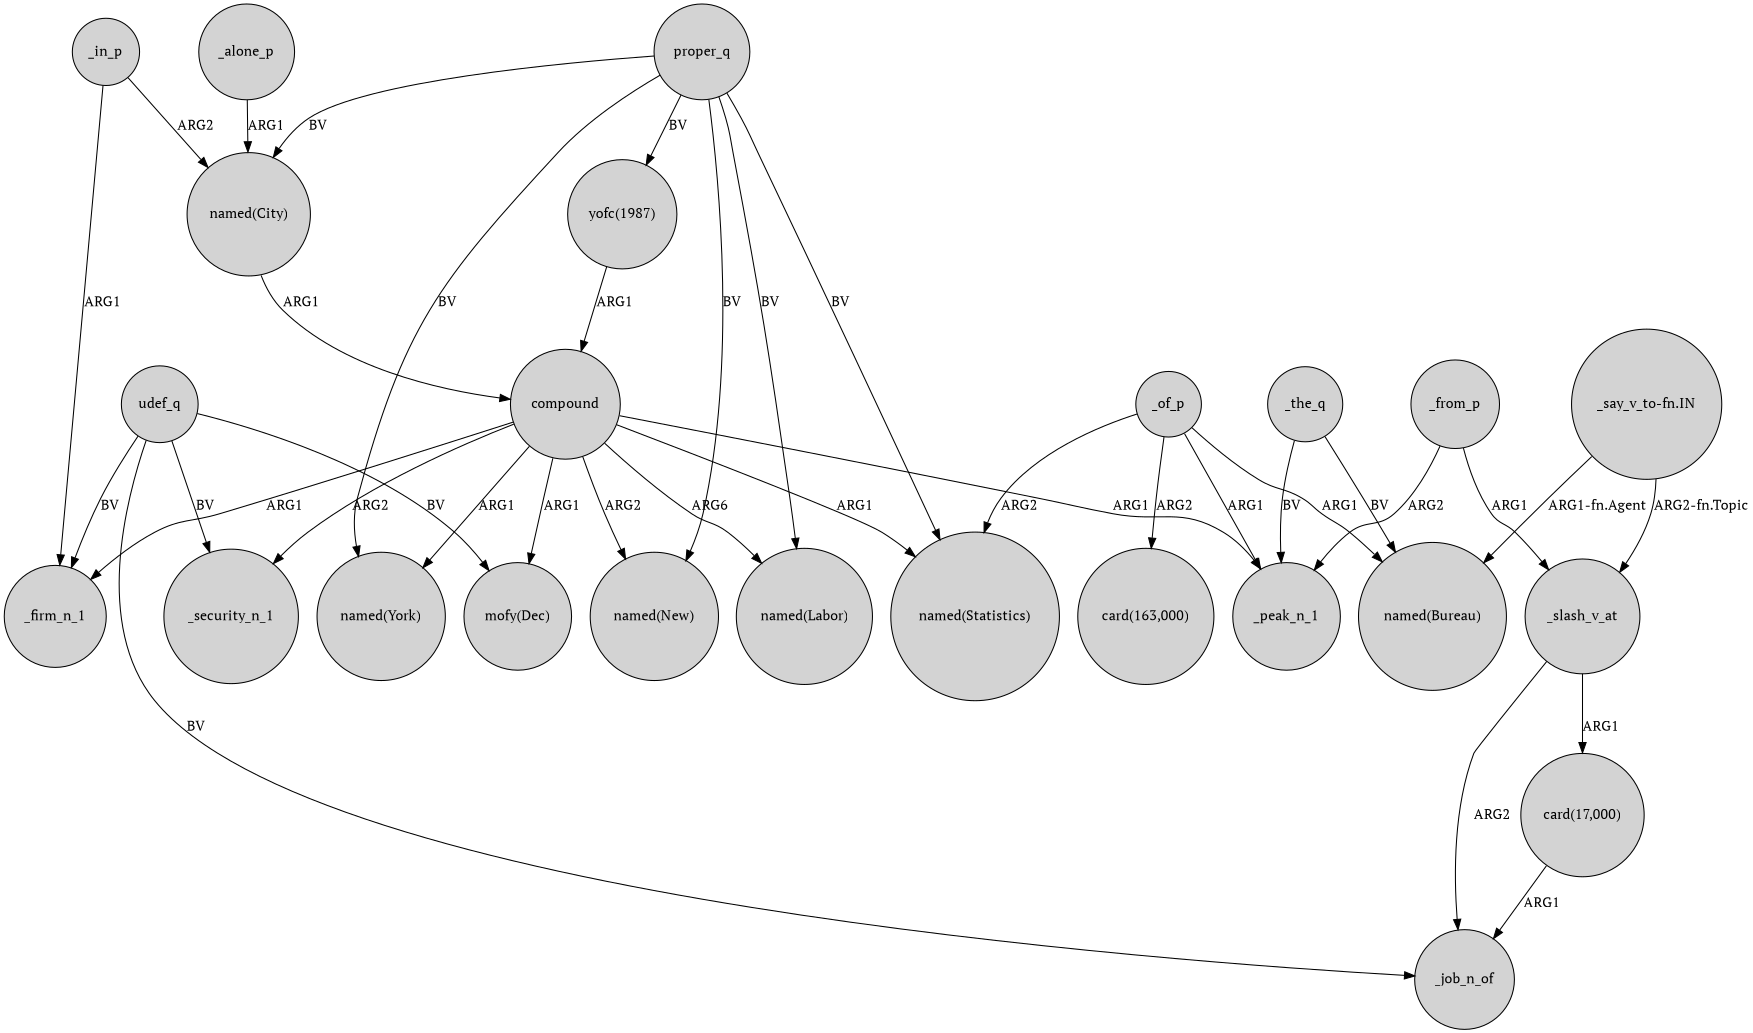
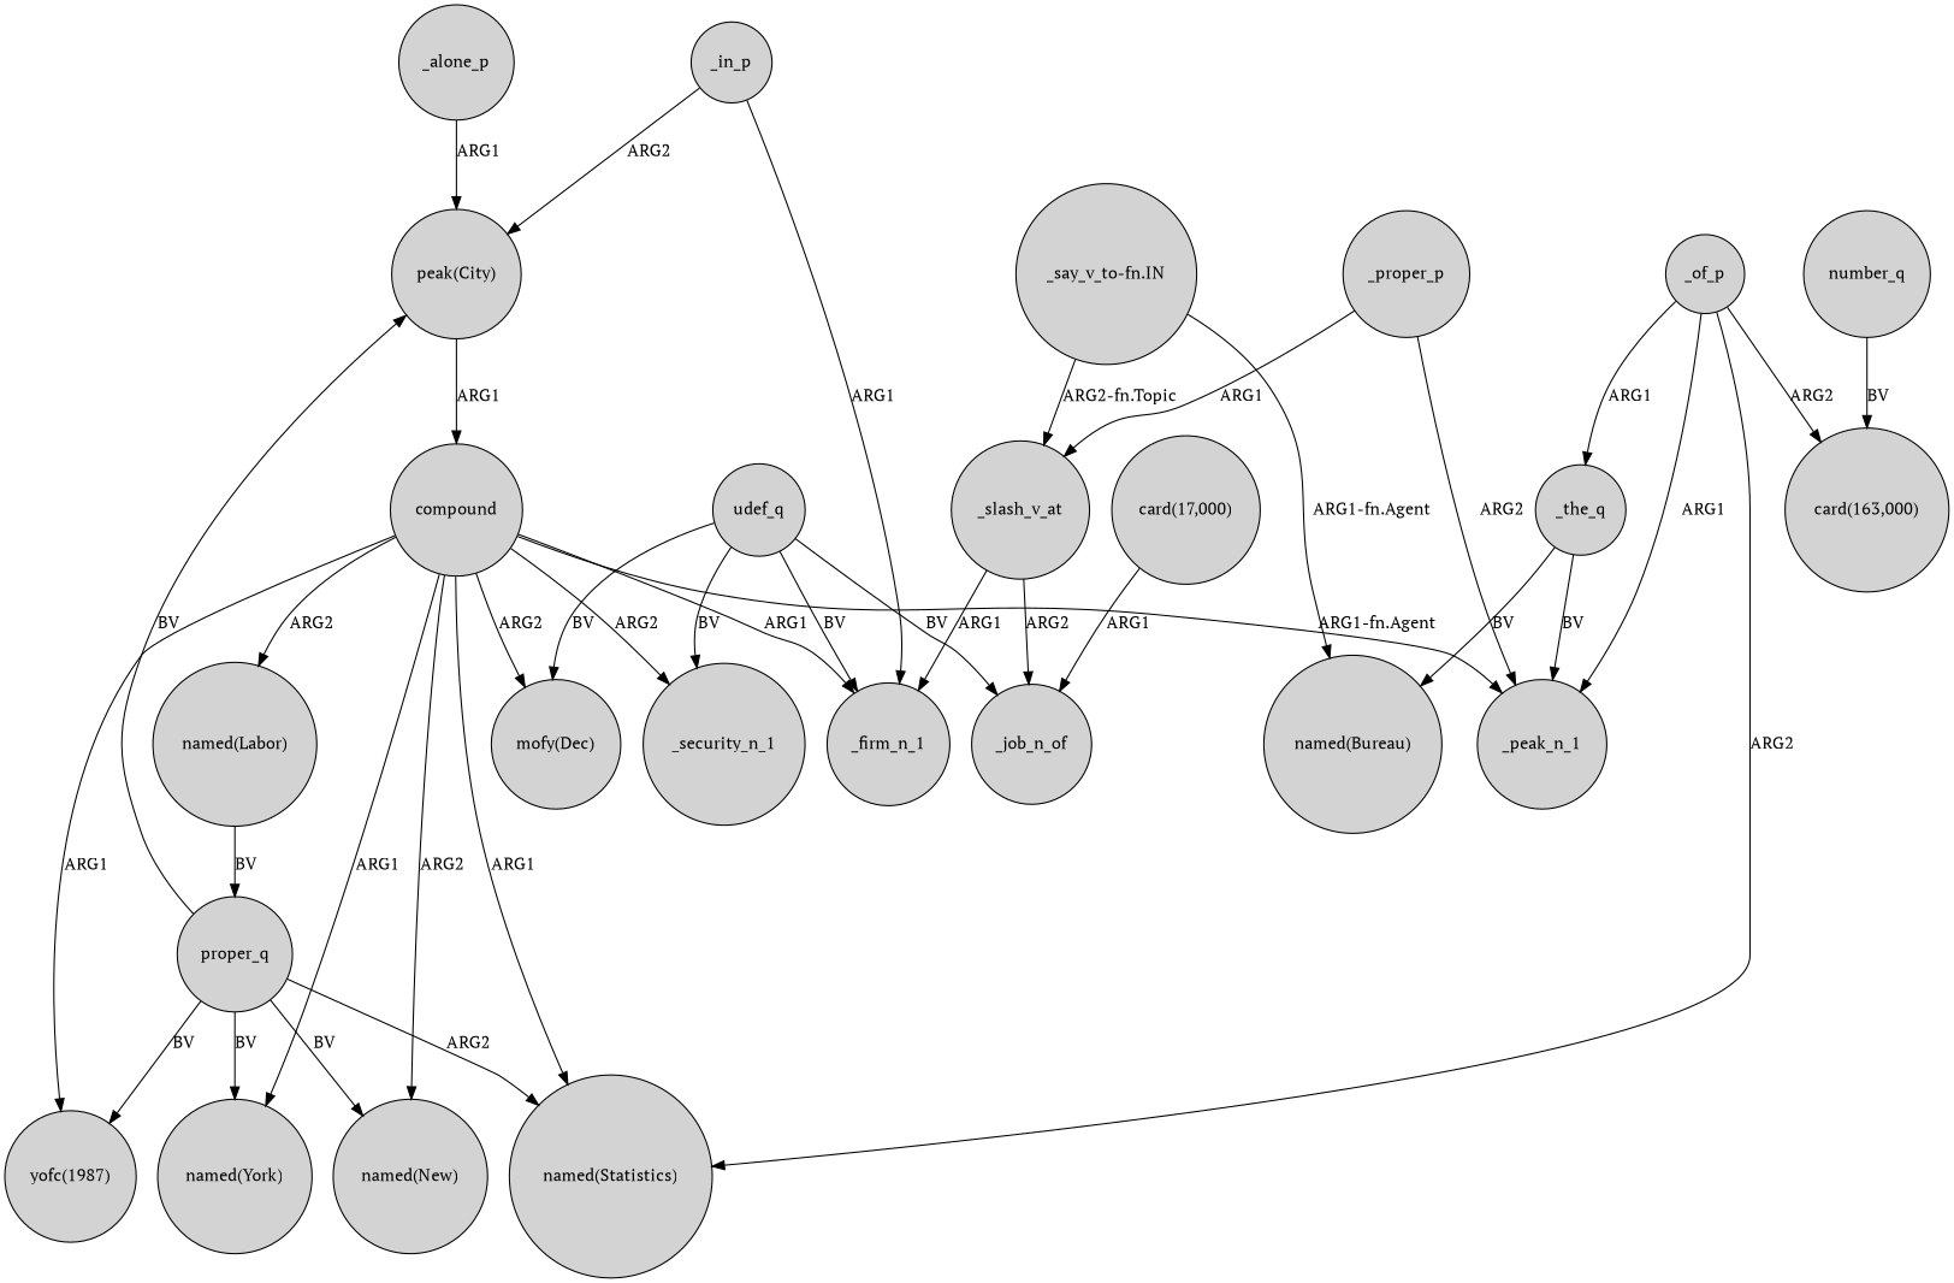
  digraph {
    fontname="PT Serif"
    node [fontname="PT Serif" shape=circle style=filled]
    edge [fontname="PT Serif"]
    _in_p
-   "named(City)"
+   "named(City)" [label="peak(City)"]
    _firm_n_1
    compound
    _of_p
    "named(Statistics)"
    "named(Bureau)"
    _peak_n_1
    "card(163,000)"
    "named(New)"
    _security_n_1
    "named(Labor)"
    "named(York)"
    "mofy(Dec)"
    "yofc(1987)"
    "_say_v_to-fn.IN"
    _slash_v_at
    _job_n_of
    proper_q
    udef_q
+   number_q
    _the_q
    "card(17,000)"
-   _from_p
+   _from_p [label=_proper_p]
    _alone_p
    _in_p -> "named(City)" [label=ARG2]
    _in_p -> _firm_n_1 [label=ARG1]
    "named(City)" -> compound [label=ARG1]
    compound -> _firm_n_1 [label=ARG1]
    compound -> "named(Statistics)" [label=ARG1]
-   compound -> _peak_n_1 [label=ARG1]
+   compound -> _peak_n_1 [label="ARG1-fn.Agent"]
    compound -> "named(New)" [label=ARG2]
    compound -> _security_n_1 [label=ARG2]
-   compound -> "named(Labor)" [label=ARG6]
+   compound -> "named(Labor)" [label=ARG2]
    compound -> "named(York)" [label=ARG1]
-   compound -> "mofy(Dec)" [label=ARG1]
-   "yofc(1987)" -> compound [label=ARG1]
+   compound -> "mofy(Dec)" [label=ARG2]
+   compound -> "yofc(1987)" [label=ARG1]
    _of_p -> "named(Statistics)" [label=ARG2]
-   _of_p -> "named(Bureau)" [label=ARG1]
+   _of_p -> _the_q [label=ARG1]
    _of_p -> _peak_n_1 [label=ARG1]
    _of_p -> "card(163,000)" [label=ARG2]
    "_say_v_to-fn.IN" -> "named(Bureau)" [label="ARG1-fn.Agent"]
    "_say_v_to-fn.IN" -> _slash_v_at [label="ARG2-fn.Topic"]
-   _slash_v_at -> "card(17,000)" [label=ARG1]
+   _slash_v_at -> _firm_n_1 [label=ARG1]
    _slash_v_at -> _job_n_of [label=ARG2]
    proper_q -> "named(City)" [label=BV]
-   proper_q -> "named(Statistics)" [label=BV]
+   proper_q -> "named(Statistics)" [label=ARG2]
    proper_q -> "named(New)" [label=BV]
-   proper_q -> "named(Labor)" [label=BV]
+   "named(Labor)" -> proper_q [label=BV]
    proper_q -> "named(York)" [label=BV]
    proper_q -> "yofc(1987)" [label=BV]
    udef_q -> _firm_n_1 [label=BV]
    udef_q -> _security_n_1 [label=BV]
    udef_q -> "mofy(Dec)" [label=BV]
    udef_q -> _job_n_of [label=BV]
+   number_q -> "card(163,000)" [label=BV]
    _the_q -> "named(Bureau)" [label=BV]
    _the_q -> _peak_n_1 [label=BV]
    "card(17,000)" -> _job_n_of [label=ARG1]
    _from_p -> _peak_n_1 [label=ARG2]
    _from_p -> _slash_v_at [label=ARG1]
    _alone_p -> "named(City)" [label=ARG1]
  }
